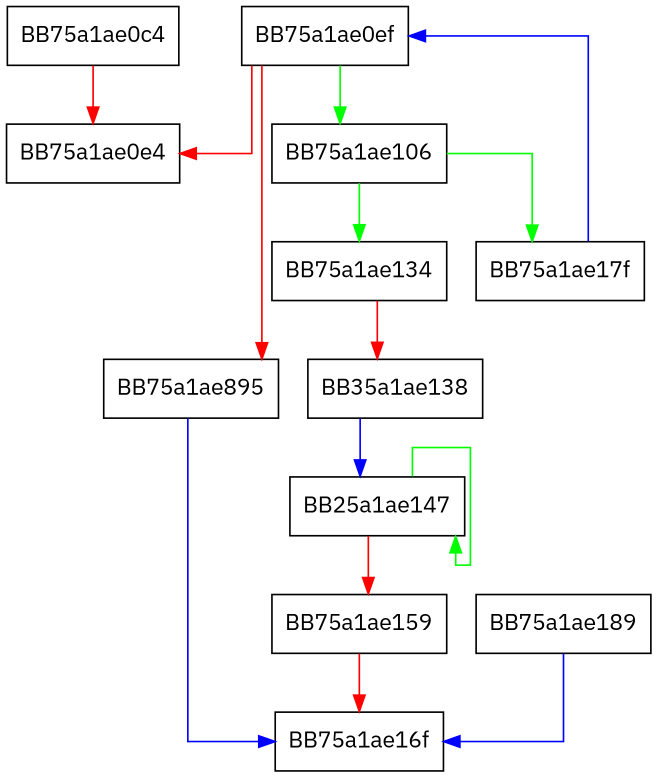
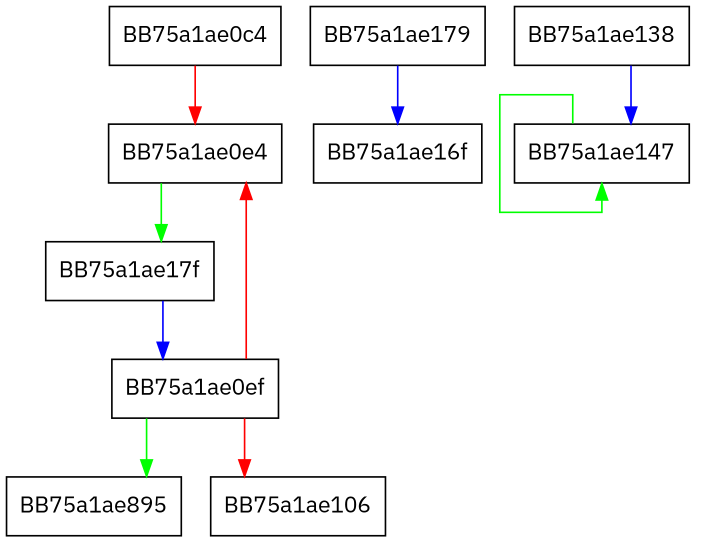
  digraph {
    fontname="IBM Plex Sans"
    splines=ortho
    node [fontname="IBM Plex Sans" shape=box]
    edge [color=red fontname="IBM Plex Sans"]
    BB75a1ae0c4
    BB75a1ae0e4
-   BB75a1ae189
+   BB75a1ae189 [label=BB75a1ae179]
    BB75a1ae16f
    BB75a1ae17f
    BB75a1ae0ef
    n7 [label=BB75a1ae895]
    BB75a1ae106
-   BB75a1ae134
-   BB75a1ae138 [label=BB35a1ae138]
-   BB75a1ae159
-   BB75a1ae147 [label=BB25a1ae147]
+   BB75a1ae138
+   BB75a1ae147
    BB75a1ae0c4 -> BB75a1ae0e4
-   BB75a1ae106 -> BB75a1ae17f [color=green]
+   BB75a1ae0e4 -> BB75a1ae17f [color=green]
    BB75a1ae189 -> BB75a1ae16f [color=blue]
    BB75a1ae17f -> BB75a1ae0ef [color=blue]
    BB75a1ae0ef -> BB75a1ae0e4
-   BB75a1ae0ef -> n7
-   BB75a1ae0ef -> BB75a1ae106 [color=green]
-   n7 -> BB75a1ae16f [color=blue]
-   BB75a1ae106 -> BB75a1ae134 [color=green]
-   BB75a1ae134 -> BB75a1ae138
+   BB75a1ae0ef -> n7 [color=green]
+   BB75a1ae0ef -> BB75a1ae106
    BB75a1ae138 -> BB75a1ae147 [color=blue]
-   BB75a1ae159 -> BB75a1ae16f
-   BB75a1ae147 -> BB75a1ae159
    BB75a1ae147 -> BB75a1ae147 [color=green]
  }
